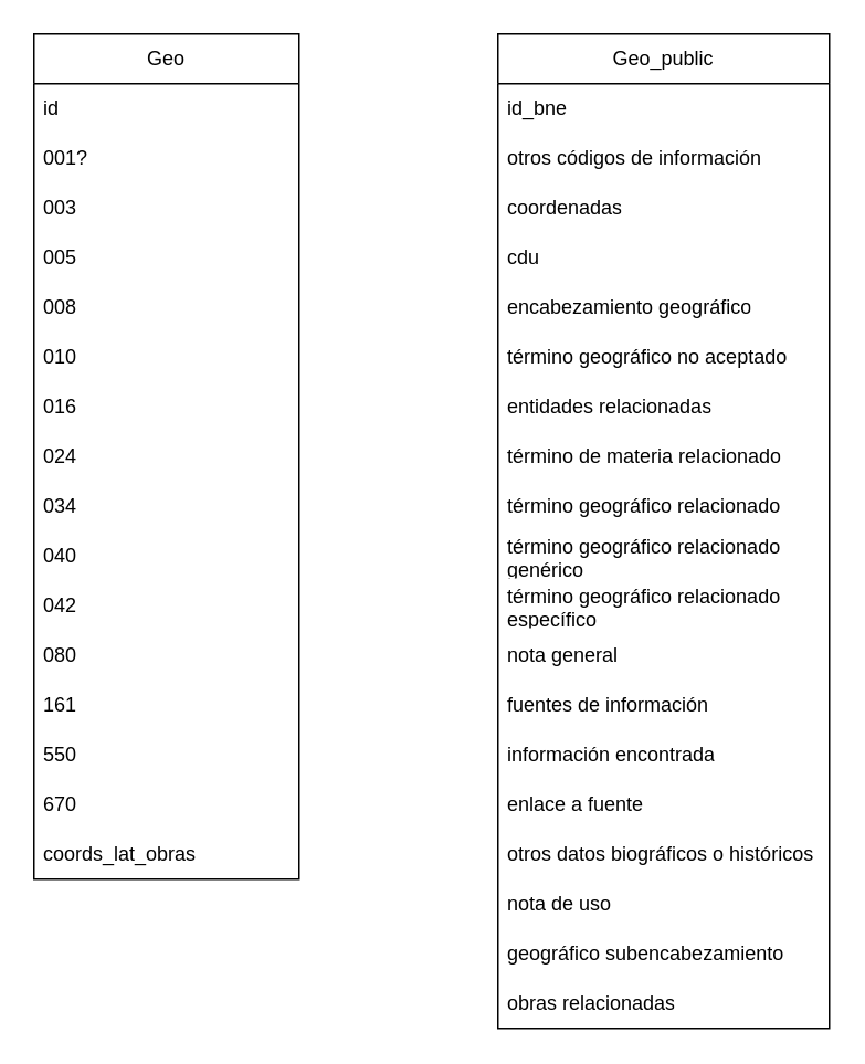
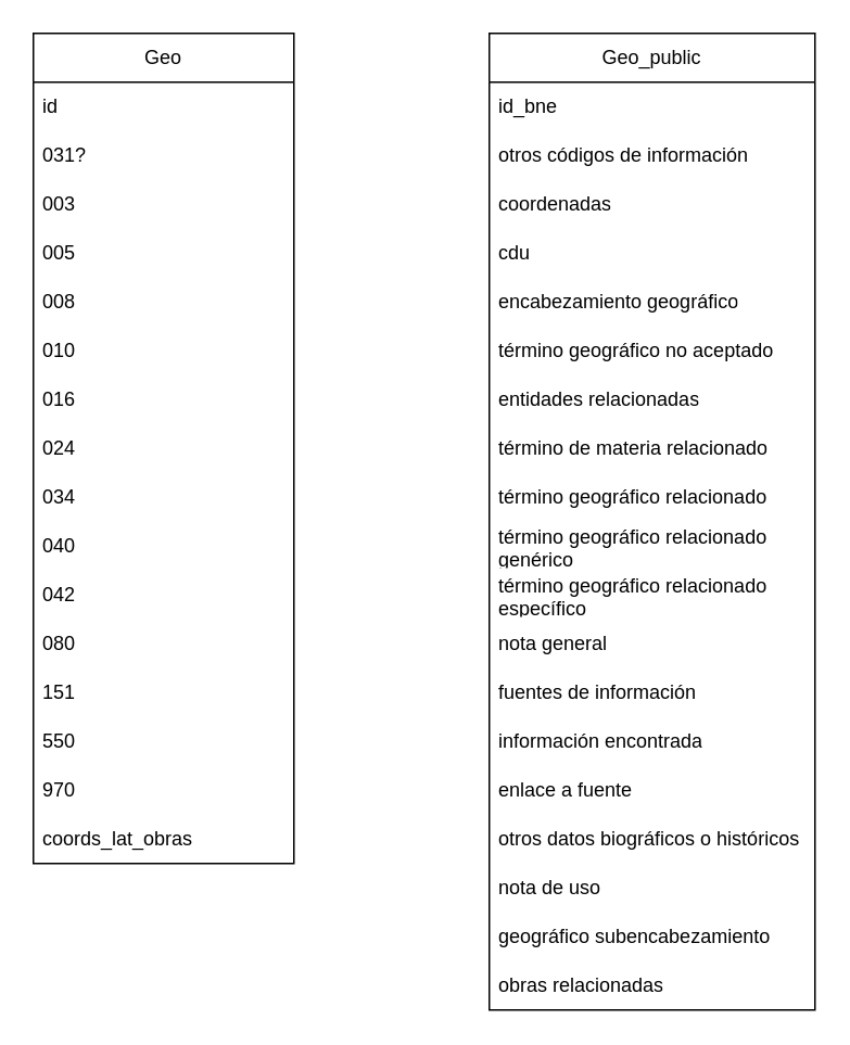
  <mxCell id="0" />
  <mxCell id="1" parent="0" />
  <mxCell id="2" value="Geo" style="swimlane;fontStyle=0;childLayout=stackLayout;horizontal=1;startSize=30;horizontalStack=0;resizeParent=1;resizeParentMax=0;resizeLast=0;collapsible=1;marginBottom=0;whiteSpace=wrap;html=1;" parent="1" vertex="1"><mxGeometry x="20" y="20" width="160" height="510" as="geometry" /></mxCell>
  <mxCell id="3" value="id" style="text;strokeColor=none;fillColor=none;align=left;verticalAlign=middle;spacingLeft=4;spacingRight=4;overflow=hidden;points=[[0,0.5],[1,0.5]];portConstraint=eastwest;rotatable=0;whiteSpace=wrap;html=1;" parent="2" vertex="1"><mxGeometry y="30" width="160" height="30" as="geometry" /></mxCell>
- <mxCell id="4" value="001?" style="text;strokeColor=none;fillColor=none;align=left;verticalAlign=middle;spacingLeft=4;spacingRight=4;overflow=hidden;points=[[0,0.5],[1,0.5]];portConstraint=eastwest;rotatable=0;whiteSpace=wrap;html=1;" parent="2" vertex="1"><mxGeometry y="60" width="160" height="30" as="geometry" /></mxCell>
+ <mxCell id="4" value="031?" style="text;strokeColor=none;fillColor=none;align=left;verticalAlign=middle;spacingLeft=4;spacingRight=4;overflow=hidden;points=[[0,0.5],[1,0.5]];portConstraint=eastwest;rotatable=0;whiteSpace=wrap;html=1;" parent="2" vertex="1"><mxGeometry y="60" width="160" height="30" as="geometry" /></mxCell>
  <mxCell id="5" value="003" style="text;strokeColor=none;fillColor=none;align=left;verticalAlign=middle;spacingLeft=4;spacingRight=4;overflow=hidden;points=[[0,0.5],[1,0.5]];portConstraint=eastwest;rotatable=0;whiteSpace=wrap;html=1;" parent="2" vertex="1"><mxGeometry y="90" width="160" height="30" as="geometry" /></mxCell>
  <mxCell id="6" value="005" style="text;strokeColor=none;fillColor=none;align=left;verticalAlign=middle;spacingLeft=4;spacingRight=4;overflow=hidden;points=[[0,0.5],[1,0.5]];portConstraint=eastwest;rotatable=0;whiteSpace=wrap;html=1;" parent="2" vertex="1"><mxGeometry y="120" width="160" height="30" as="geometry" /></mxCell>
  <mxCell id="7" value="008&lt;span style=&quot;white-space: pre;&quot;&gt;&#09;&lt;/span&gt;" style="text;strokeColor=none;fillColor=none;align=left;verticalAlign=middle;spacingLeft=4;spacingRight=4;overflow=hidden;points=[[0,0.5],[1,0.5]];portConstraint=eastwest;rotatable=0;whiteSpace=wrap;html=1;" parent="2" vertex="1"><mxGeometry y="150" width="160" height="30" as="geometry" /></mxCell>
  <mxCell id="8" value="010" style="text;strokeColor=none;fillColor=none;align=left;verticalAlign=middle;spacingLeft=4;spacingRight=4;overflow=hidden;points=[[0,0.5],[1,0.5]];portConstraint=eastwest;rotatable=0;whiteSpace=wrap;html=1;" parent="2" vertex="1"><mxGeometry y="180" width="160" height="30" as="geometry" /></mxCell>
  <mxCell id="9" value="016" style="text;strokeColor=none;fillColor=none;align=left;verticalAlign=middle;spacingLeft=4;spacingRight=4;overflow=hidden;points=[[0,0.5],[1,0.5]];portConstraint=eastwest;rotatable=0;whiteSpace=wrap;html=1;" parent="2" vertex="1"><mxGeometry y="210" width="160" height="30" as="geometry" /></mxCell>
  <mxCell id="10" value="024" style="text;strokeColor=none;fillColor=none;align=left;verticalAlign=middle;spacingLeft=4;spacingRight=4;overflow=hidden;points=[[0,0.5],[1,0.5]];portConstraint=eastwest;rotatable=0;whiteSpace=wrap;html=1;" parent="2" vertex="1"><mxGeometry y="240" width="160" height="30" as="geometry" /></mxCell>
  <mxCell id="11" value="034" style="text;strokeColor=none;fillColor=none;align=left;verticalAlign=middle;spacingLeft=4;spacingRight=4;overflow=hidden;points=[[0,0.5],[1,0.5]];portConstraint=eastwest;rotatable=0;whiteSpace=wrap;html=1;" parent="2" vertex="1"><mxGeometry y="270" width="160" height="30" as="geometry" /></mxCell>
  <mxCell id="12" value="040" style="text;strokeColor=none;fillColor=none;align=left;verticalAlign=middle;spacingLeft=4;spacingRight=4;overflow=hidden;points=[[0,0.5],[1,0.5]];portConstraint=eastwest;rotatable=0;whiteSpace=wrap;html=1;" parent="2" vertex="1"><mxGeometry y="300" width="160" height="30" as="geometry" /></mxCell>
  <mxCell id="13" value="042" style="text;strokeColor=none;fillColor=none;align=left;verticalAlign=middle;spacingLeft=4;spacingRight=4;overflow=hidden;points=[[0,0.5],[1,0.5]];portConstraint=eastwest;rotatable=0;whiteSpace=wrap;html=1;" parent="2" vertex="1"><mxGeometry y="330" width="160" height="30" as="geometry" /></mxCell>
  <mxCell id="14" value="080" style="text;strokeColor=none;fillColor=none;align=left;verticalAlign=middle;spacingLeft=4;spacingRight=4;overflow=hidden;points=[[0,0.5],[1,0.5]];portConstraint=eastwest;rotatable=0;whiteSpace=wrap;html=1;" parent="2" vertex="1"><mxGeometry y="360" width="160" height="30" as="geometry" /></mxCell>
- <mxCell id="15" value="161" style="text;strokeColor=none;fillColor=none;align=left;verticalAlign=middle;spacingLeft=4;spacingRight=4;overflow=hidden;points=[[0,0.5],[1,0.5]];portConstraint=eastwest;rotatable=0;whiteSpace=wrap;html=1;" parent="2" vertex="1"><mxGeometry y="390" width="160" height="30" as="geometry" /></mxCell>
+ <mxCell id="15" value="151" style="text;strokeColor=none;fillColor=none;align=left;verticalAlign=middle;spacingLeft=4;spacingRight=4;overflow=hidden;points=[[0,0.5],[1,0.5]];portConstraint=eastwest;rotatable=0;whiteSpace=wrap;html=1;" parent="2" vertex="1"><mxGeometry y="390" width="160" height="30" as="geometry" /></mxCell>
  <mxCell id="16" value="550" style="text;strokeColor=none;fillColor=none;align=left;verticalAlign=middle;spacingLeft=4;spacingRight=4;overflow=hidden;points=[[0,0.5],[1,0.5]];portConstraint=eastwest;rotatable=0;whiteSpace=wrap;html=1;" parent="2" vertex="1"><mxGeometry y="420" width="160" height="30" as="geometry" /></mxCell>
- <mxCell id="17" value="670" style="text;strokeColor=none;fillColor=none;align=left;verticalAlign=middle;spacingLeft=4;spacingRight=4;overflow=hidden;points=[[0,0.5],[1,0.5]];portConstraint=eastwest;rotatable=0;whiteSpace=wrap;html=1;" parent="2" vertex="1"><mxGeometry y="450" width="160" height="30" as="geometry" /></mxCell>
+ <mxCell id="17" value="970" style="text;strokeColor=none;fillColor=none;align=left;verticalAlign=middle;spacingLeft=4;spacingRight=4;overflow=hidden;points=[[0,0.5],[1,0.5]];portConstraint=eastwest;rotatable=0;whiteSpace=wrap;html=1;" parent="2" vertex="1"><mxGeometry y="450" width="160" height="30" as="geometry" /></mxCell>
  <mxCell id="18" value="coords_lat_obras" style="text;strokeColor=none;fillColor=none;align=left;verticalAlign=middle;spacingLeft=4;spacingRight=4;overflow=hidden;points=[[0,0.5],[1,0.5]];portConstraint=eastwest;rotatable=0;whiteSpace=wrap;html=1;" vertex="1" parent="2"><mxGeometry y="480" width="160" height="30" as="geometry" /></mxCell>
  <mxCell id="19" value="Geo_public" style="swimlane;fontStyle=0;childLayout=stackLayout;horizontal=1;startSize=30;horizontalStack=0;resizeParent=1;resizeParentMax=0;resizeLast=0;collapsible=1;marginBottom=0;whiteSpace=wrap;html=1;" vertex="1" parent="1"><mxGeometry x="300" y="20" width="200" height="600" as="geometry" /></mxCell>
  <mxCell id="20" value="id_bne" style="text;strokeColor=none;fillColor=none;align=left;verticalAlign=middle;spacingLeft=4;spacingRight=4;overflow=hidden;points=[[0,0.5],[1,0.5]];portConstraint=eastwest;rotatable=0;whiteSpace=wrap;html=1;" vertex="1" parent="19"><mxGeometry y="30" width="200" height="30" as="geometry" /></mxCell>
  <mxCell id="21" value="otros códigos de información" style="text;strokeColor=none;fillColor=none;align=left;verticalAlign=middle;spacingLeft=4;spacingRight=4;overflow=hidden;points=[[0,0.5],[1,0.5]];portConstraint=eastwest;rotatable=0;whiteSpace=wrap;html=1;" vertex="1" parent="19"><mxGeometry y="60" width="200" height="30" as="geometry" /></mxCell>
  <mxCell id="22" value="coordenadas" style="text;strokeColor=none;fillColor=none;align=left;verticalAlign=middle;spacingLeft=4;spacingRight=4;overflow=hidden;points=[[0,0.5],[1,0.5]];portConstraint=eastwest;rotatable=0;whiteSpace=wrap;html=1;" vertex="1" parent="19"><mxGeometry y="90" width="200" height="30" as="geometry" /></mxCell>
  <mxCell id="23" value="cdu" style="text;strokeColor=none;fillColor=none;align=left;verticalAlign=middle;spacingLeft=4;spacingRight=4;overflow=hidden;points=[[0,0.5],[1,0.5]];portConstraint=eastwest;rotatable=0;whiteSpace=wrap;html=1;" vertex="1" parent="19"><mxGeometry y="120" width="200" height="30" as="geometry" /></mxCell>
  <mxCell id="24" value="encabezamiento geográfico" style="text;strokeColor=none;fillColor=none;align=left;verticalAlign=middle;spacingLeft=4;spacingRight=4;overflow=hidden;points=[[0,0.5],[1,0.5]];portConstraint=eastwest;rotatable=0;whiteSpace=wrap;html=1;" vertex="1" parent="19"><mxGeometry y="150" width="200" height="30" as="geometry" /></mxCell>
  <mxCell id="25" value="término geográfico no aceptado" style="text;strokeColor=none;fillColor=none;align=left;verticalAlign=middle;spacingLeft=4;spacingRight=4;overflow=hidden;points=[[0,0.5],[1,0.5]];portConstraint=eastwest;rotatable=0;whiteSpace=wrap;html=1;" vertex="1" parent="19"><mxGeometry y="180" width="200" height="30" as="geometry" /></mxCell>
  <mxCell id="26" value="entidades relacionadas" style="text;strokeColor=none;fillColor=none;align=left;verticalAlign=middle;spacingLeft=4;spacingRight=4;overflow=hidden;points=[[0,0.5],[1,0.5]];portConstraint=eastwest;rotatable=0;whiteSpace=wrap;html=1;" vertex="1" parent="19"><mxGeometry y="210" width="200" height="30" as="geometry" /></mxCell>
  <mxCell id="27" value="término de materia relacionado" style="text;strokeColor=none;fillColor=none;align=left;verticalAlign=middle;spacingLeft=4;spacingRight=4;overflow=hidden;points=[[0,0.5],[1,0.5]];portConstraint=eastwest;rotatable=0;whiteSpace=wrap;html=1;" vertex="1" parent="19"><mxGeometry y="240" width="200" height="30" as="geometry" /></mxCell>
  <mxCell id="28" value="término geográfico relacionado" style="text;strokeColor=none;fillColor=none;align=left;verticalAlign=middle;spacingLeft=4;spacingRight=4;overflow=hidden;points=[[0,0.5],[1,0.5]];portConstraint=eastwest;rotatable=0;whiteSpace=wrap;html=1;" vertex="1" parent="19"><mxGeometry y="270" width="200" height="30" as="geometry" /></mxCell>
  <mxCell id="29" value="término geográfico relacionado genérico" style="text;strokeColor=none;fillColor=none;align=left;verticalAlign=middle;spacingLeft=4;spacingRight=4;overflow=hidden;points=[[0,0.5],[1,0.5]];portConstraint=eastwest;rotatable=0;whiteSpace=wrap;html=1;" vertex="1" parent="19"><mxGeometry y="300" width="200" height="30" as="geometry" /></mxCell>
  <mxCell id="30" value="término geográfico relacionado específico" style="text;strokeColor=none;fillColor=none;align=left;verticalAlign=middle;spacingLeft=4;spacingRight=4;overflow=hidden;points=[[0,0.5],[1,0.5]];portConstraint=eastwest;rotatable=0;whiteSpace=wrap;html=1;" vertex="1" parent="19"><mxGeometry y="330" width="200" height="30" as="geometry" /></mxCell>
  <mxCell id="31" value="nota general" style="text;strokeColor=none;fillColor=none;align=left;verticalAlign=middle;spacingLeft=4;spacingRight=4;overflow=hidden;points=[[0,0.5],[1,0.5]];portConstraint=eastwest;rotatable=0;whiteSpace=wrap;html=1;" vertex="1" parent="19"><mxGeometry y="360" width="200" height="30" as="geometry" /></mxCell>
  <mxCell id="32" value="fuentes de información" style="text;strokeColor=none;fillColor=none;align=left;verticalAlign=middle;spacingLeft=4;spacingRight=4;overflow=hidden;points=[[0,0.5],[1,0.5]];portConstraint=eastwest;rotatable=0;whiteSpace=wrap;html=1;" vertex="1" parent="19"><mxGeometry y="390" width="200" height="30" as="geometry" /></mxCell>
  <mxCell id="33" value="información encontrada" style="text;strokeColor=none;fillColor=none;align=left;verticalAlign=middle;spacingLeft=4;spacingRight=4;overflow=hidden;points=[[0,0.5],[1,0.5]];portConstraint=eastwest;rotatable=0;whiteSpace=wrap;html=1;" vertex="1" parent="19"><mxGeometry y="420" width="200" height="30" as="geometry" /></mxCell>
  <mxCell id="34" value="enlace a fuente" style="text;strokeColor=none;fillColor=none;align=left;verticalAlign=middle;spacingLeft=4;spacingRight=4;overflow=hidden;points=[[0,0.5],[1,0.5]];portConstraint=eastwest;rotatable=0;whiteSpace=wrap;html=1;" vertex="1" parent="19"><mxGeometry y="450" width="200" height="30" as="geometry" /></mxCell>
  <mxCell id="35" value="otros datos biográficos o históricos" style="text;strokeColor=none;fillColor=none;align=left;verticalAlign=middle;spacingLeft=4;spacingRight=4;overflow=hidden;points=[[0,0.5],[1,0.5]];portConstraint=eastwest;rotatable=0;whiteSpace=wrap;html=1;" vertex="1" parent="19"><mxGeometry y="480" width="200" height="30" as="geometry" /></mxCell>
  <mxCell id="36" value="nota de uso" style="text;strokeColor=none;fillColor=none;align=left;verticalAlign=middle;spacingLeft=4;spacingRight=4;overflow=hidden;points=[[0,0.5],[1,0.5]];portConstraint=eastwest;rotatable=0;whiteSpace=wrap;html=1;" vertex="1" parent="19"><mxGeometry y="510" width="200" height="30" as="geometry" /></mxCell>
  <mxCell id="37" value="geográfico subencabezamiento" style="text;strokeColor=none;fillColor=none;align=left;verticalAlign=middle;spacingLeft=4;spacingRight=4;overflow=hidden;points=[[0,0.5],[1,0.5]];portConstraint=eastwest;rotatable=0;whiteSpace=wrap;html=1;" vertex="1" parent="19"><mxGeometry y="540" width="200" height="30" as="geometry" /></mxCell>
  <mxCell id="38" value="obras relacionadas" style="text;strokeColor=none;fillColor=none;align=left;verticalAlign=middle;spacingLeft=4;spacingRight=4;overflow=hidden;points=[[0,0.5],[1,0.5]];portConstraint=eastwest;rotatable=0;whiteSpace=wrap;html=1;" vertex="1" parent="19"><mxGeometry y="570" width="200" height="30" as="geometry" /></mxCell>
